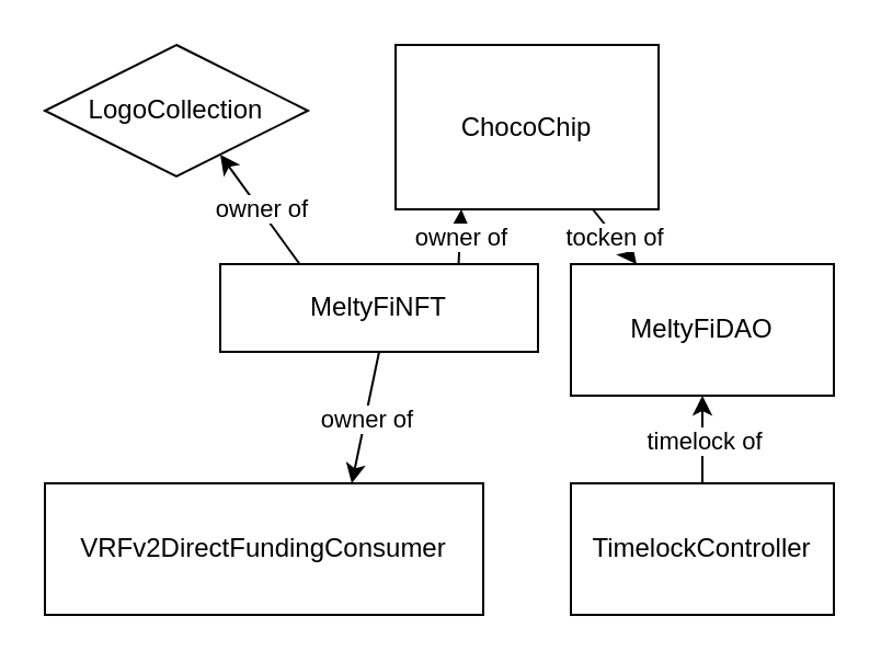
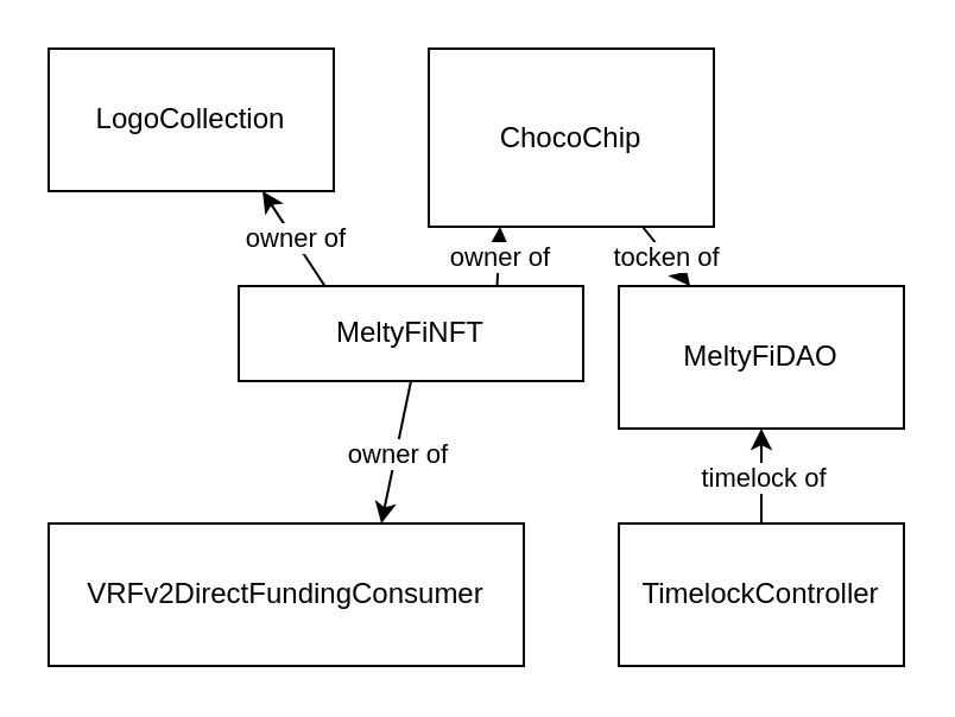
  <mxCell id="0" />
  <mxCell id="1" parent="0" />
  <mxCell id="2" value="MeltyFiNFT" style="rounded=0;whiteSpace=wrap;html=1;fillColor=none;" parent="1" vertex="1"><mxGeometry x="100" y="120" width="145" height="40" as="geometry" /></mxCell>
  <mxCell id="3" value="ChocoChip" style="rounded=0;whiteSpace=wrap;html=1;fillColor=none;" parent="1" vertex="1"><mxGeometry x="180" y="20" width="120" height="75" as="geometry" /></mxCell>
- <mxCell id="4" value="LogoCollection" style="rhombus;whiteSpace=wrap;html=1;fillColor=none;" parent="1" vertex="1"><mxGeometry x="20" y="20" width="120" height="60" as="geometry" /></mxCell>
+ <mxCell id="4" value="LogoCollection" style="rounded=0;whiteSpace=wrap;html=1;fillColor=none;" parent="1" vertex="1"><mxGeometry x="20" y="20" width="120" height="60" as="geometry" /></mxCell>
  <mxCell id="5" value="TimelockController" style="rounded=0;whiteSpace=wrap;html=1;fillColor=none;" parent="1" vertex="1"><mxGeometry x="260" y="220" width="120" height="60" as="geometry" /></mxCell>
  <mxCell id="6" value="VRFv2DirectFundingConsumer" style="rounded=0;whiteSpace=wrap;html=1;fillColor=none;" parent="1" vertex="1"><mxGeometry x="20" y="220" width="200" height="60" as="geometry" /></mxCell>
  <mxCell id="7" value="MeltyFiDAO" style="rounded=0;whiteSpace=wrap;html=1;fillColor=none;" parent="1" vertex="1"><mxGeometry x="260" y="120" width="120" height="60" as="geometry" /></mxCell>
  <mxCell id="8" value="" style="endArrow=classic;html=1;rounded=0;exitX=0.25;exitY=0;exitDx=0;exitDy=0;entryX=0.75;entryY=1;entryDx=0;entryDy=0;" parent="1" source="2" target="4" edge="1"><mxGeometry relative="1" as="geometry"><mxPoint x="120" y="230" as="sourcePoint" /><mxPoint x="220" y="230" as="targetPoint" /><Array as="points" /></mxGeometry></mxCell>
  <mxCell id="9" value="owner of" style="edgeLabel;resizable=0;html=1;align=center;verticalAlign=middle;fillColor=none;" parent="8" connectable="0" vertex="1"><mxGeometry relative="1" as="geometry" /></mxCell>
  <mxCell id="10" value="" style="endArrow=classic;html=1;rounded=0;exitX=0.5;exitY=1;exitDx=0;exitDy=0;" parent="1" source="2" edge="1"><mxGeometry relative="1" as="geometry"><mxPoint x="120" y="230" as="sourcePoint" /><mxPoint x="160" y="220" as="targetPoint" /><Array as="points" /></mxGeometry></mxCell>
  <mxCell id="11" value="owner of" style="edgeLabel;resizable=0;html=1;align=center;verticalAlign=middle;fillColor=none;" parent="10" connectable="0" vertex="1"><mxGeometry relative="1" as="geometry" /></mxCell>
  <mxCell id="12" value="" style="endArrow=classic;html=1;rounded=0;exitX=0.75;exitY=0;exitDx=0;exitDy=0;entryX=0.25;entryY=1;entryDx=0;entryDy=0;" parent="1" source="2" target="3" edge="1"><mxGeometry relative="1" as="geometry"><mxPoint x="200" y="60" as="sourcePoint" /><mxPoint x="300" y="60" as="targetPoint" /><Array as="points" /></mxGeometry></mxCell>
  <mxCell id="13" value="owner of" style="edgeLabel;resizable=0;html=1;align=center;verticalAlign=middle;fillColor=none;" parent="12" connectable="0" vertex="1"><mxGeometry relative="1" as="geometry" /></mxCell>
  <mxCell id="14" value="" style="endArrow=classic;html=1;rounded=0;exitX=0.75;exitY=1;exitDx=0;exitDy=0;entryX=0.25;entryY=0;entryDx=0;entryDy=0;" parent="1" source="3" target="7" edge="1"><mxGeometry relative="1" as="geometry"><mxPoint x="200" y="150" as="sourcePoint" /><mxPoint x="300" y="150" as="targetPoint" /></mxGeometry></mxCell>
  <mxCell id="15" value="tocken of" style="edgeLabel;resizable=0;html=1;align=center;verticalAlign=middle;fillColor=none;" parent="14" connectable="0" vertex="1"><mxGeometry relative="1" as="geometry" /></mxCell>
  <mxCell id="16" value="" style="endArrow=classic;html=1;rounded=0;exitX=0.5;exitY=0;exitDx=0;exitDy=0;entryX=0.5;entryY=1;entryDx=0;entryDy=0;" parent="1" source="5" target="7" edge="1"><mxGeometry relative="1" as="geometry"><mxPoint x="200" y="180" as="sourcePoint" /><mxPoint x="300" y="180" as="targetPoint" /></mxGeometry></mxCell>
  <mxCell id="17" value="timelock of" style="edgeLabel;resizable=0;html=1;align=center;verticalAlign=middle;fillColor=none;" parent="16" connectable="0" vertex="1"><mxGeometry relative="1" as="geometry" /></mxCell>
